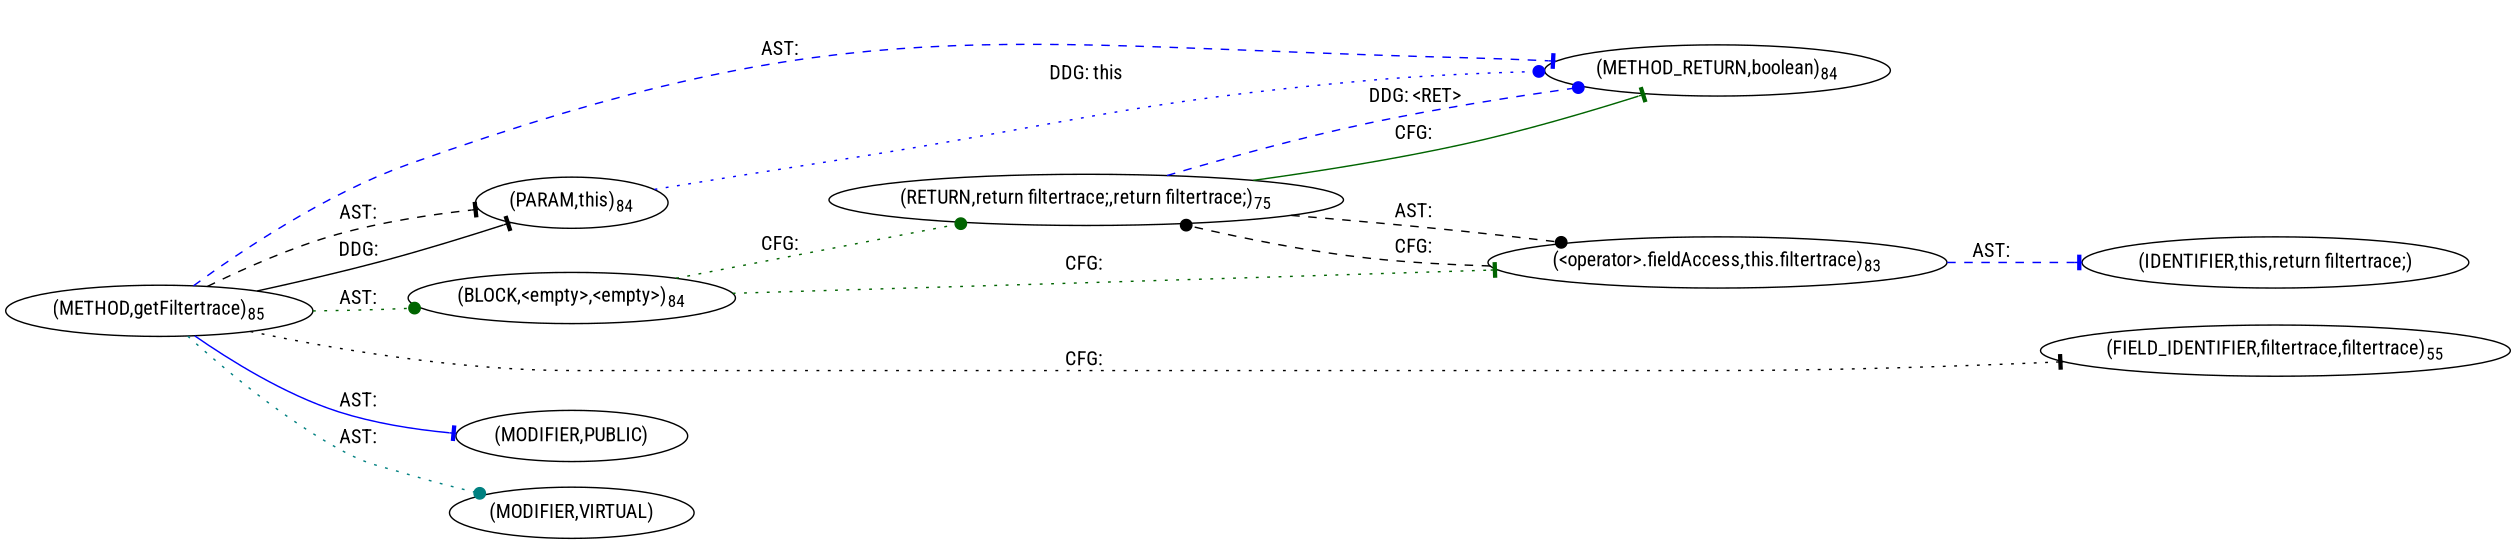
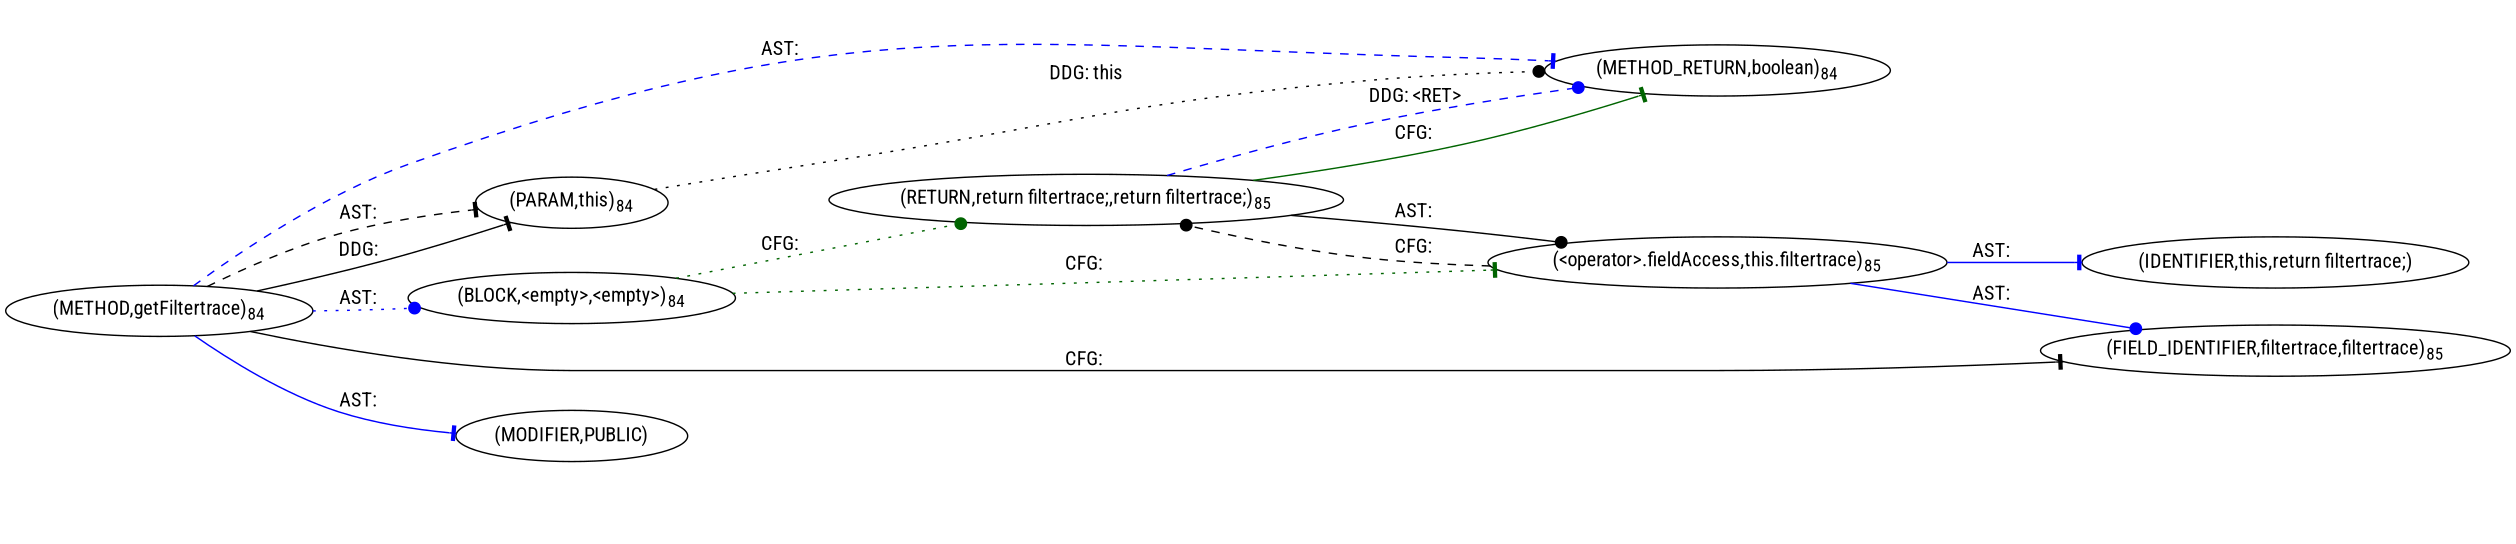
  digraph {
    fontname="Roboto Condensed"
    rankdir=LR
    node [fontname="Roboto Condensed"]
    edge [arrowhead=tee color=black fontname="Roboto Condensed" style=dashed]
-   n1 [label=<(METHOD,getFiltertrace)<SUB>85</SUB>>]
+   n1 [label=<(METHOD,getFiltertrace)<SUB>84</SUB>>]
    n2 [label=<(PARAM,this)<SUB>84</SUB>>]
    n3 [label=<(BLOCK,&lt;empty&gt;,&lt;empty&gt;)<SUB>84</SUB>>]
-   n4 [label=<(FIELD_IDENTIFIER,filtertrace,filtertrace)<SUB>55</SUB>>]
+   n4 [label=<(FIELD_IDENTIFIER,filtertrace,filtertrace)<SUB>85</SUB>>]
    n5 [label=<(MODIFIER,PUBLIC)>]
-   n6 [label=<(MODIFIER,VIRTUAL)>]
    n7 [label=<(METHOD_RETURN,boolean)<SUB>84</SUB>>]
-   n8 [label=<(RETURN,return filtertrace;,return filtertrace;)<SUB>75</SUB>>]
-   n9 [label=<(&lt;operator&gt;.fieldAccess,this.filtertrace)<SUB>83</SUB>>]
+   n8 [label=<(RETURN,return filtertrace;,return filtertrace;)<SUB>85</SUB>>]
+   n9 [label=<(&lt;operator&gt;.fieldAccess,this.filtertrace)<SUB>85</SUB>>]
    n10 [label=<(IDENTIFIER,this,return filtertrace;)>]
    n1 -> n2 [label="AST: "]
    n1 -> n2 [label="DDG: " style=solid]
-   n1 -> n3 [arrowhead=dot color=darkgreen label="AST: " style=dotted]
-   n1 -> n4 [label="CFG: " style=dotted]
+   n1 -> n3 [arrowhead=dot color=blue label="AST: " style=dotted]
+   n1 -> n4 [label="CFG: " style=solid]
    n1 -> n5 [color=blue label="AST: " style=solid]
-   n1 -> n6 [arrowhead=dot color=teal label="AST: " style=dotted]
    n1 -> n7 [color=blue label="AST: "]
-   n2 -> n7 [arrowhead=dot color=blue label="DDG: this" style=dotted]
+   n2 -> n7 [arrowhead=dot label="DDG: this" style=dotted]
    n3 -> n8 [arrowhead=dot color=darkgreen label="CFG: " style=dotted]
    n3 -> n9 [color=darkgreen label="CFG: " style=dotted]
    n8 -> n7 [color=darkgreen label="CFG: " style=solid]
    n8 -> n7 [arrowhead=dot color=blue label="DDG: &lt;RET&gt;"]
-   n8 -> n9 [arrowhead=dot label="AST: "]
+   n8 -> n9 [arrowhead=dot label="AST: " style=solid]
+   n9 -> n4 [arrowhead=dot color=blue label="AST: " style=solid]
    n9 -> n8 [arrowhead=dot label="CFG: "]
-   n9 -> n10 [color=blue label="AST: "]
+   n9 -> n10 [color=blue label="AST: " style=solid]
  }
